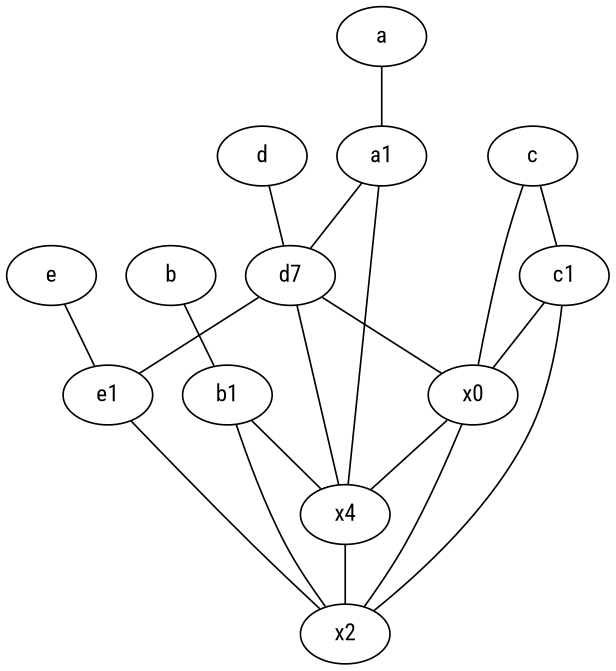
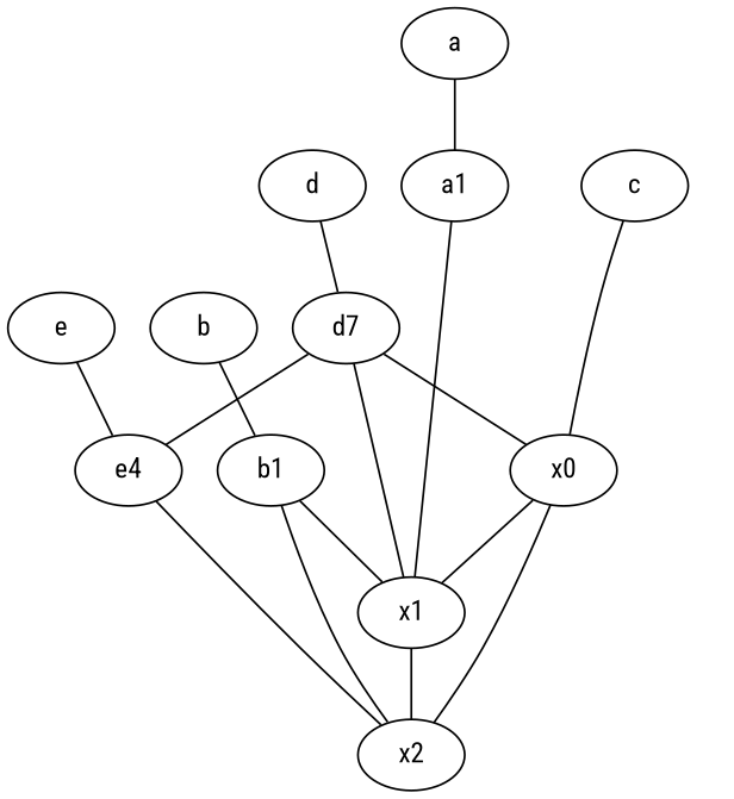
  graph {
    fontname="Roboto Condensed"
    node [fontname="Roboto Condensed" labelfontsize=50]
    edge [fontname="Roboto Condensed"]
    n1 [label=d7]
    d
    x0
-   x1 [label=x4]
-   e1
+   x1
+   e1 [label=e4]
    x2
    e
    b
    b1
    a
    a1
-   c1
    c
    n1 -- x0
    n1 -- x1
    n1 -- e1
    d -- n1
    x0 -- x1
    x0 -- x2
    x1 -- x2
    e1 -- x2
    e -- e1
    b -- b1
    b1 -- x1
    b1 -- x2
    a -- a1
-   a1 -- n1
    a1 -- x1
-   c1 -- x0
-   c1 -- x2
    c -- x0
-   c -- c1
  }
